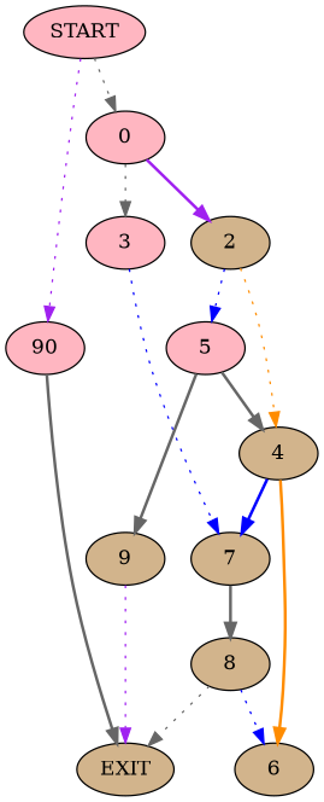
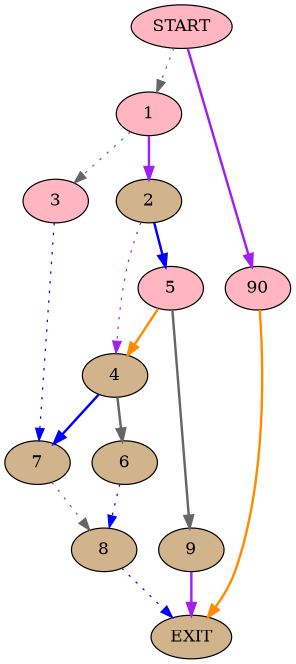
  digraph {
    node [fillcolor=tan style=filled]
    edge [color=blue style=dotted]
    n1 [fillcolor=lightpink label=START]
-   1 [fillcolor=lightpink label=0]
+   1 [fillcolor=lightpink]
    n3 [fillcolor=lightpink label=90]
    2
    3 [fillcolor=lightpink]
    n6 [label=EXIT]
    9
    4
    5 [fillcolor=lightpink]
    7
    6
    8
    n1 -> 1 [color=gray40]
-   n1 -> n3 [color=purple]
+   n1 -> n3 [color=purple style=bold]
    1 -> 2 [color=purple style=bold]
    1 -> 3 [color=gray40]
-   n3 -> n6 [color=gray40 style=bold]
-   2 -> 4 [color=darkorange]
-   2 -> 5
+   n3 -> n6 [color=darkorange style=bold]
+   2 -> 4 [color=purple]
+   2 -> 5 [style=bold]
    3 -> 7
-   9 -> n6 [color=purple]
+   9 -> n6 [color=purple style=bold]
    4 -> 7 [style=bold]
-   4 -> 6 [color=darkorange style=bold]
+   4 -> 6 [color=gray40 style=bold]
    5 -> 9 [color=gray40 style=bold]
-   5 -> 4 [color=gray40 style=bold]
-   7 -> 8 [color=gray40 style=bold]
-   8 -> 6
-   8 -> n6 [color=gray40]
+   5 -> 4 [color=darkorange style=bold]
+   7 -> 8 [color=gray40]
+   6 -> 8
+   8 -> n6
  }
